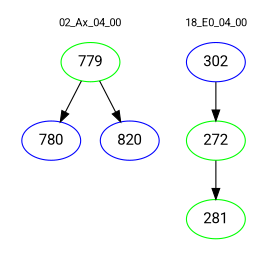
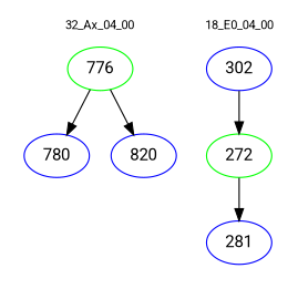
  digraph {
    fontname=Roboto
    node [color=blue fontname=Roboto]
    edge [color=black fontname=Roboto]
-   n1 [color=green label=779]
+   n1 [color=green label=776]
    n2 [label=780]
    n3 [label=820]
    n4 [color=green label=272]
    n5 [label=302]
-   n6 [color=green label=281]
+   n6 [label=281]
    subgraph cluster_1 {
      color=white
      fontsize=10
-     label="02_Ax_04_00"
+     label="32_Ax_04_00"
      n1
      n2
      n3
    }
    subgraph cluster_2 {
      color=white
      fontsize=10
      label="18_E0_04_00"
      n4
      n5
      n6
    }
    n1 -> n2
    n1 -> n3
    n4 -> n6
    n5 -> n4
  }
